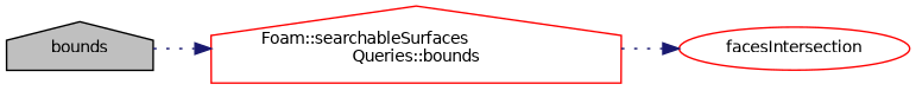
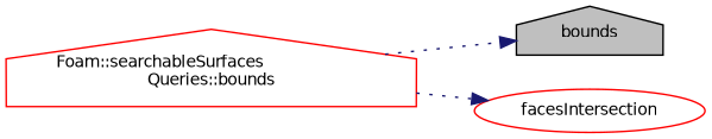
  digraph {
    rankdir=LR
    node [color=red fontname=Helvetica fontsize=10 shape=house]
    edge [color=midnightblue fontname=Helvetica fontsize=10 labelfontname=Helvetica labelfontsize=10 style=dotted]
    n1 [color=black fillcolor=grey75 fontcolor=black height=0.2 label=bounds style=filled width=0.4]
    n2 [height=0.2 label="Foam::searchableSurfaces\lQueries::bounds" width=0.4]
    n3 [height=0.2 label=facesIntersection shape=ellipse width=0.4]
-   n1 -> n2
+   n2 -> n1
    n2 -> n3
  }
